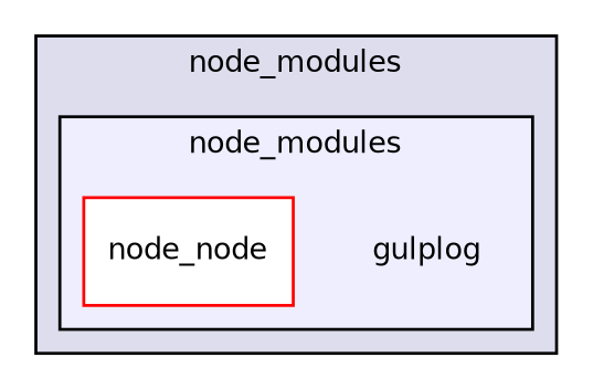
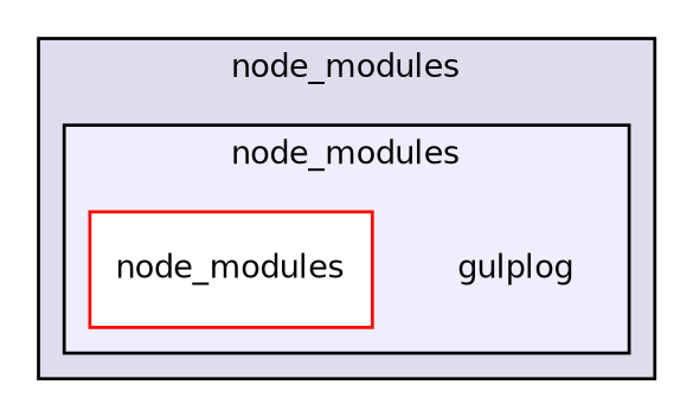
  digraph {
    compound=true
    node [fontname=Helvetica fontsize=10]
    n1 [label=gulplog shape=plaintext]
-   n2 [color=red fillcolor=white label=node_node shape=box style=filled]
+   n2 [color=red fillcolor=white label=node_modules shape=box style=filled]
    subgraph cluster_1 {
      bgcolor="#ddddee"
      fontname=Helvetica
      fontsize=10
      label=node_modules
      pencolor=black
      subgraph cluster_2 {
        bgcolor="#eeeeff"
        fontname=Helvetica
        fontsize=10
        pencolor=black
        n1
        n2
      }
    }
  }
